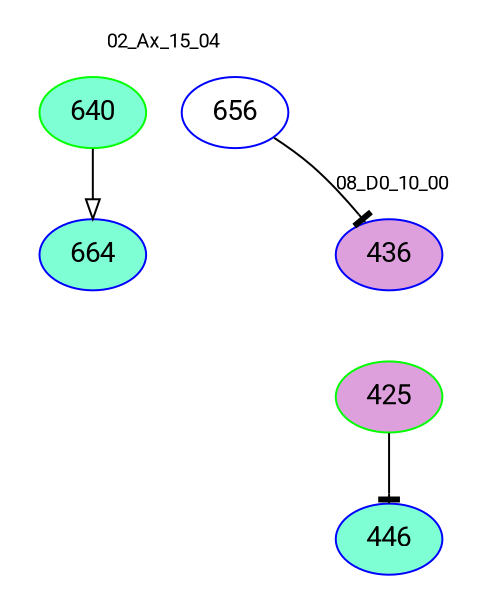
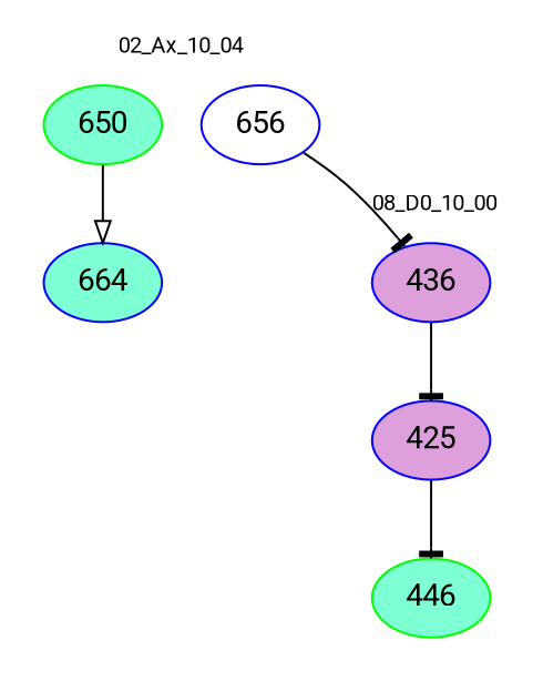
  digraph {
    fontname=Roboto
    node [color=blue fillcolor=aquamarine fontname=Roboto style=filled]
    edge [arrowhead=tee color=black fontname=Roboto]
    n1 [fillcolor=white label=656]
-   n2 [color=green label=640]
+   n2 [color=green label=650]
    n3 [label=664]
    n4 [fillcolor=plum label=436]
-   n5 [color=green fillcolor=plum label=425]
-   n6 [label=446]
+   n5 [fillcolor=plum label=425]
+   n6 [color=green label=446]
    subgraph cluster_1 {
      color=white
      fontsize=10
-     label="02_Ax_15_04"
+     label="02_Ax_10_04"
      n1
      n2
      n3
    }
    subgraph cluster_2 {
      color=white
      fontsize=10
      label="08_D0_10_00"
      n4
      n5
      n6
    }
    n1 -> n4
    n2 -> n3 [arrowhead=onormal]
+   n4 -> n5
    n5 -> n6
  }
